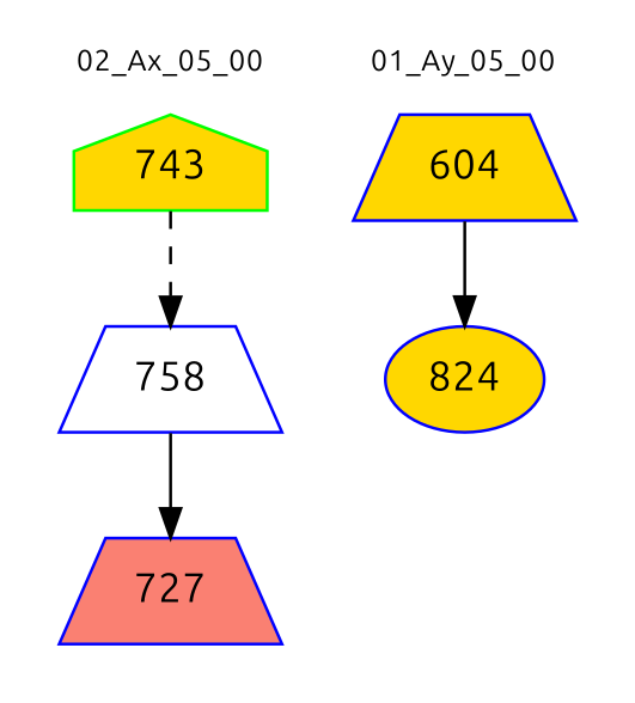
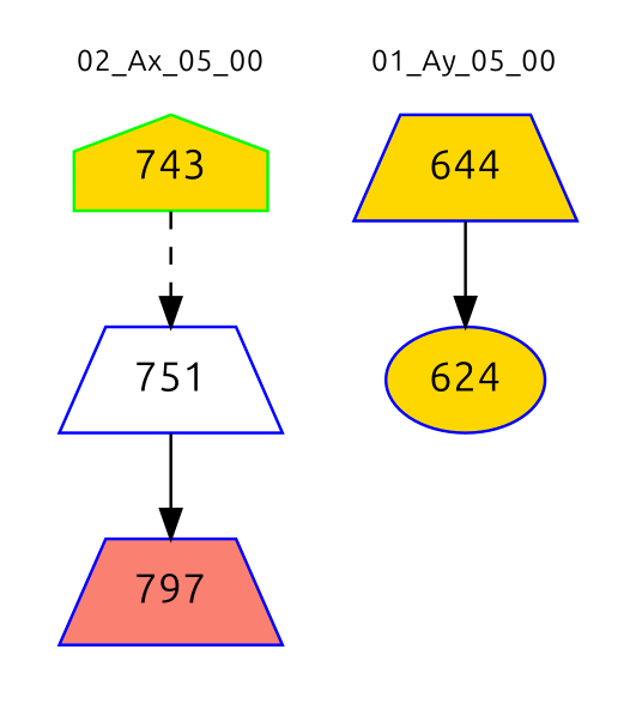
  digraph {
    fontname=Ubuntu
    node [color=blue fillcolor=gold fontname=Ubuntu shape=trapezium style=filled]
    edge [color=black fontname=Ubuntu style=solid]
    n1 [color=green label=743 shape=house]
-   n2 [fillcolor=white label=758]
-   n3 [fillcolor=salmon label=727]
-   n4 [label=604]
-   n5 [label=824 shape=ellipse]
+   n2 [fillcolor=white label=751]
+   n3 [fillcolor=salmon label=797]
+   n4 [label=644]
+   n5 [label=624 shape=ellipse]
    subgraph cluster_1 {
      color=white
      fontsize=10
      label="02_Ax_05_00"
      n1
      n2
      n3
    }
    subgraph cluster_2 {
      color=white
      fontsize=10
      label="01_Ay_05_00"
      n4
      n5
    }
    n1 -> n2 [style=dashed]
    n2 -> n3
    n4 -> n5
  }
